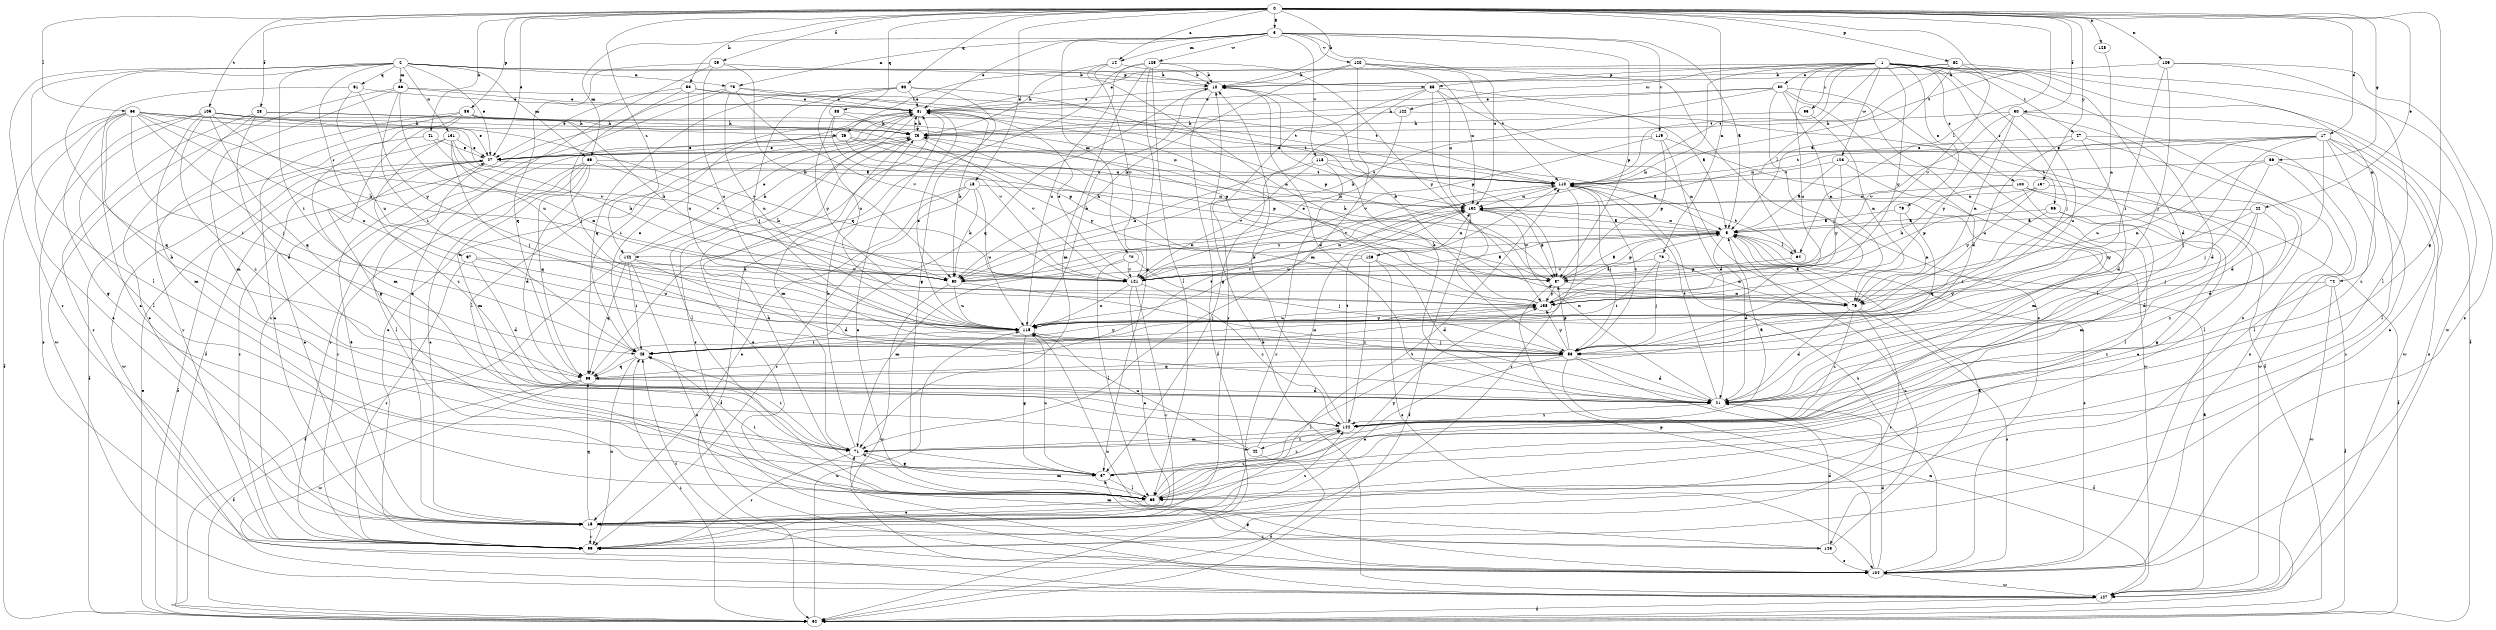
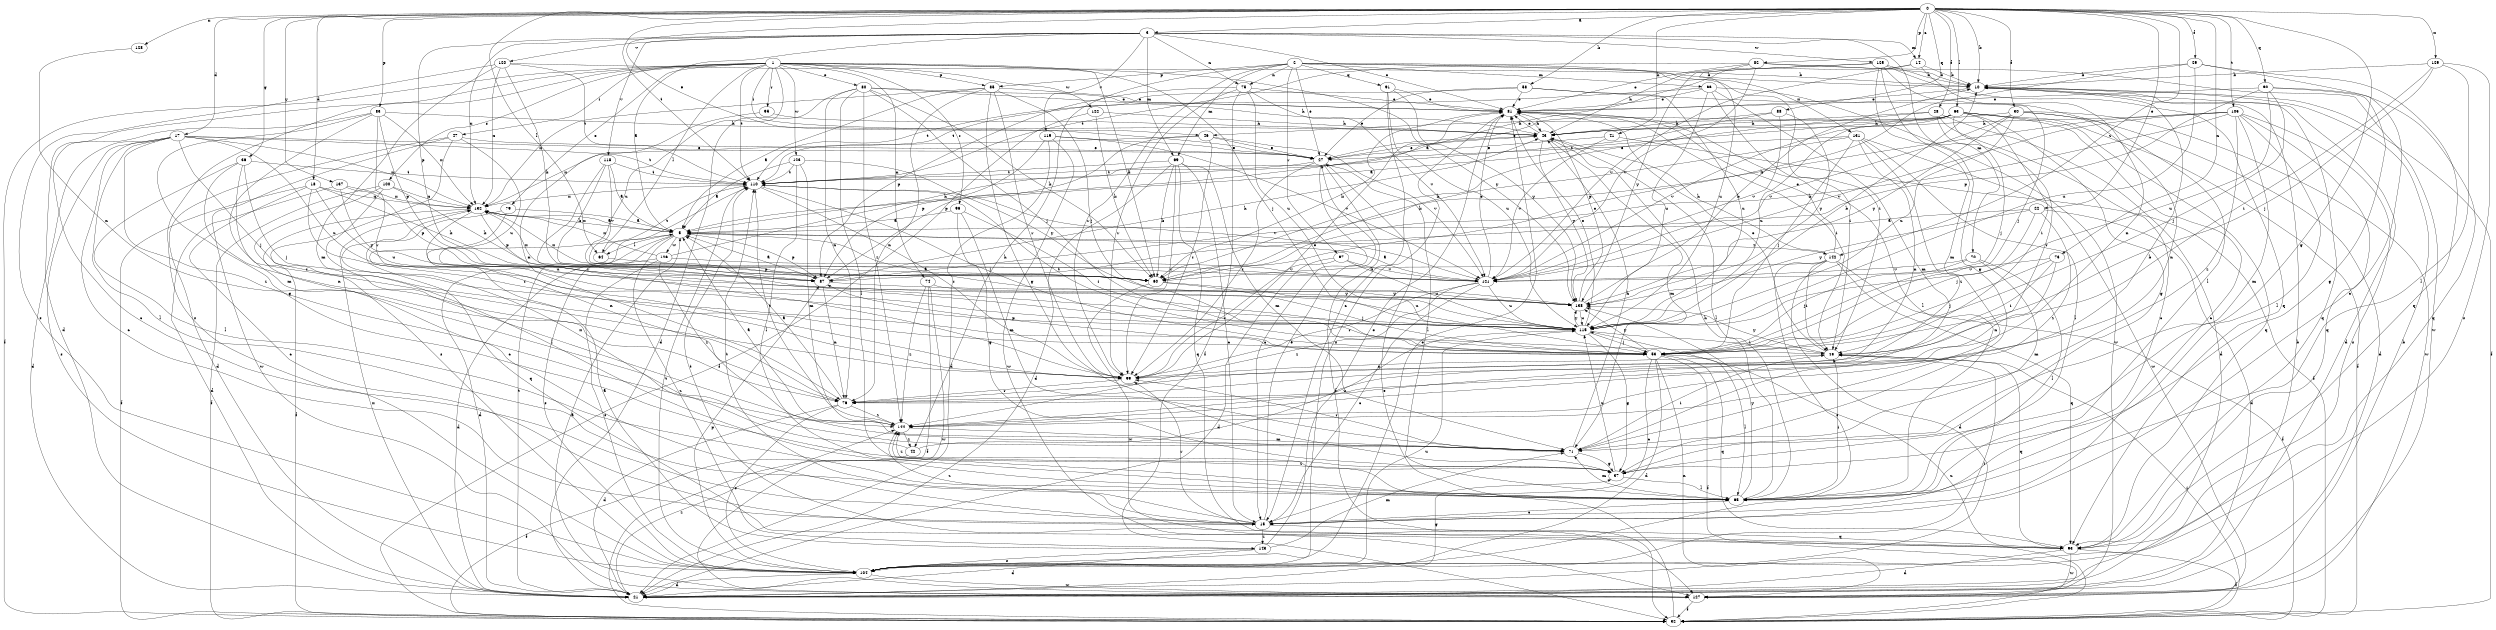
  strict digraph {
    0
    3
    10
    14
    17
    18
    22
    27
    28
    29
    30
    36
    37
    41
    58
    63
    64
    73
    82
    83
    88
    90
    105
    110
    128
    129
    137
    142
    69
    75
    5
    70
    81
    87
    118
    119
    120
    125
    132
    21
    32
    93
    43
    76
    121
    53
    104
    115
    15
    144
    65
    60
    99
    138
    127
    46
    48
    71
    1
    47
    74
    79
    80
    85
    95
    96
    100
    122
    123
    2
    42
    66
    91
    97
    131
    126
    143
    0 -> 3 [label=a]
    0 -> 10 [label=b]
    0 -> 14 [label=c]
    0 -> 17 [label=d]
    0 -> 18 [label=d]
    0 -> 22 [label=e]
    0 -> 27 [label=e]
    0 -> 28 [label=f]
    0 -> 29 [label=f]
    0 -> 30 [label=f]
    0 -> 36 [label=g]
    0 -> 37 [label=g]
    0 -> 41 [label=h]
    0 -> 58 [label=k]
    0 -> 63 [label=l]
    0 -> 64 [label=l]
    0 -> 73 [label=n]
    0 -> 82 [label=p]
    0 -> 83 [label=p]
    0 -> 88 [label=q]
    0 -> 90 [label=q]
    0 -> 105 [label=t]
    0 -> 110 [label=t]
    0 -> 128 [label=x]
    0 -> 129 [label=x]
    0 -> 137 [label=y]
    0 -> 142 [label=z]
    3 -> 14 [label=m]
    3 -> 69 [label=m]
    3 -> 75 [label=n]
    3 -> 5 [label=a]
    3 -> 70 [label=m]
    3 -> 81 [label=o]
    3 -> 87 [label=p]
    3 -> 118 [label=v]
    3 -> 119 [label=v]
    3 -> 120 [label=v]
    3 -> 125 [label=w]
    3 -> 132 [label=x]
    10 -> 81 [label=o]
    10 -> 21 [label=d]
    10 -> 32 [label=f]
    10 -> 93 [label=q]
    14 -> 10 [label=b]
    14 -> 43 [label=h]
    14 -> 76 [label=n]
    14 -> 121 [label=v]
    17 -> 27 [label=e]
    17 -> 110 [label=t]
    17 -> 132 [label=x]
    17 -> 21 [label=d]
    17 -> 53 [label=j]
    17 -> 104 [label=s]
    17 -> 115 [label=u]
    17 -> 15 [label=c]
    17 -> 144 [label=z]
    17 -> 65 [label=l]
    18 -> 132 [label=x]
    18 -> 32 [label=f]
    18 -> 115 [label=u]
    18 -> 15 [label=c]
    18 -> 60 [label=k]
    18 -> 99 [label=r]
    22 -> 5 [label=a]
    22 -> 21 [label=d]
    22 -> 53 [label=j]
    22 -> 144 [label=z]
    22 -> 138 [label=y]
    27 -> 110 [label=t]
    27 -> 32 [label=f]
    27 -> 15 [label=c]
    27 -> 65 [label=l]
    27 -> 99 [label=r]
    28 -> 21 [label=d]
    28 -> 43 [label=h]
    28 -> 15 [label=c]
    28 -> 60 [label=k]
    28 -> 99 [label=r]
    29 -> 10 [label=b]
    29 -> 93 [label=q]
    29 -> 115 [label=u]
    29 -> 15 [label=c]
    29 -> 60 [label=k]
    30 -> 21 [label=d]
    30 -> 43 [label=h]
    30 -> 76 [label=n]
    30 -> 121 [label=v]
    30 -> 115 [label=u]
    30 -> 138 [label=y]
    30 -> 127 [label=w]
    36 -> 110 [label=t]
    36 -> 76 [label=n]
    36 -> 53 [label=j]
    36 -> 65 [label=l]
    36 -> 99 [label=r]
    37 -> 115 [label=u]
    37 -> 144 [label=z]
    37 -> 65 [label=l]
    41 -> 27 [label=e]
    41 -> 32 [label=f]
    41 -> 121 [label=v]
    58 -> 27 [label=e]
    58 -> 110 [label=t]
    58 -> 81 [label=o]
    58 -> 53 [label=j]
    58 -> 115 [label=u]
    63 -> 27 [label=e]
    63 -> 37 [label=g]
    63 -> 5 [label=a]
    63 -> 32 [label=f]
    63 -> 93 [label=q]
    63 -> 121 [label=v]
    63 -> 53 [label=j]
    63 -> 115 [label=u]
    63 -> 15 [label=c]
    63 -> 46 [label=h]
    63 -> 48 [label=i]
    64 -> 110 [label=t]
    64 -> 87 [label=p]
    73 -> 76 [label=n]
    73 -> 121 [label=v]
    73 -> 53 [label=j]
    73 -> 48 [label=i]
    82 -> 10 [label=b]
    82 -> 110 [label=t]
    82 -> 5 [label=a]
    82 -> 81 [label=o]
    82 -> 121 [label=v]
    82 -> 127 [label=w]
    83 -> 37 [label=g]
    83 -> 87 [label=p]
    83 -> 132 [label=x]
    83 -> 43 [label=h]
    83 -> 15 [label=c]
    83 -> 99 [label=r]
    83 -> 71 [label=m]
    88 -> 110 [label=t]
    88 -> 43 [label=h]
    88 -> 121 [label=v]
    88 -> 138 [label=y]
    90 -> 37 [label=g]
    90 -> 81 [label=o]
    90 -> 87 [label=p]
    90 -> 93 [label=q]
    90 -> 53 [label=j]
    90 -> 115 [label=u]
    105 -> 87 [label=p]
    105 -> 93 [label=q]
    105 -> 43 [label=h]
    105 -> 121 [label=v]
    105 -> 104 [label=s]
    105 -> 144 [label=z]
    105 -> 65 [label=l]
    105 -> 60 [label=k]
    105 -> 71 [label=m]
    110 -> 132 [label=x]
    110 -> 121 [label=v]
    110 -> 53 [label=j]
    110 -> 99 [label=r]
    128 -> 76 [label=n]
    129 -> 10 [label=b]
    129 -> 53 [label=j]
    129 -> 104 [label=s]
    129 -> 65 [label=l]
    129 -> 48 [label=i]
    137 -> 87 [label=p]
    137 -> 132 [label=x]
    137 -> 21 [label=d]
    137 -> 138 [label=y]
    142 -> 81 [label=o]
    142 -> 21 [label=d]
    142 -> 32 [label=f]
    142 -> 93 [label=q]
    142 -> 43 [label=h]
    142 -> 104 [label=s]
    142 -> 60 [label=k]
    142 -> 48 [label=i]
    69 -> 110 [label=t]
    69 -> 21 [label=d]
    69 -> 93 [label=q]
    69 -> 15 [label=c]
    69 -> 60 [label=k]
    69 -> 99 [label=r]
    69 -> 71 [label=m]
    75 -> 81 [label=o]
    75 -> 87 [label=p]
    75 -> 32 [label=f]
    75 -> 121 [label=v]
    75 -> 115 [label=u]
    75 -> 99 [label=r]
    5 -> 64 [label=l]
    5 -> 142 [label=z]
    5 -> 87 [label=p]
    5 -> 132 [label=x]
    5 -> 21 [label=d]
    5 -> 104 [label=s]
    5 -> 126 [label=w]
    5 -> 143 [label=z]
    70 -> 121 [label=v]
    70 -> 53 [label=j]
    70 -> 65 [label=l]
    70 -> 71 [label=m]
    81 -> 43 [label=h]
    81 -> 104 [label=s]
    81 -> 65 [label=l]
    81 -> 60 [label=k]
    81 -> 48 [label=i]
    87 -> 5 [label=a]
    87 -> 43 [label=h]
    87 -> 76 [label=n]
    87 -> 138 [label=y]
    118 -> 110 [label=t]
    118 -> 5 [label=a]
    118 -> 121 [label=v]
    118 -> 60 [label=k]
    118 -> 99 [label=r]
    119 -> 27 [label=e]
    119 -> 87 [label=p]
    119 -> 21 [label=d]
    119 -> 121 [label=v]
    119 -> 127 [label=w]
    120 -> 10 [label=b]
    120 -> 110 [label=t]
    120 -> 132 [label=x]
    120 -> 104 [label=s]
    120 -> 60 [label=k]
    120 -> 71 [label=m]
    125 -> 10 [label=b]
    125 -> 37 [label=g]
    125 -> 93 [label=q]
    125 -> 115 [label=u]
    125 -> 65 [label=l]
    125 -> 138 [label=y]
    125 -> 71 [label=m]
    132 -> 5 [label=a]
    132 -> 87 [label=p]
    132 -> 32 [label=f]
    132 -> 115 [label=u]
    21 -> 10 [label=b]
    21 -> 110 [label=t]
    21 -> 132 [label=x]
    21 -> 144 [label=z]
    32 -> 27 [label=e]
    32 -> 115 [label=u]
    32 -> 48 [label=i]
    93 -> 110 [label=t]
    93 -> 21 [label=d]
    93 -> 32 [label=f]
    93 -> 127 [label=w]
    43 -> 27 [label=e]
    43 -> 81 [label=o]
    43 -> 65 [label=l]
    43 -> 138 [label=y]
    43 -> 71 [label=m]
    76 -> 5 [label=a]
    76 -> 21 [label=d]
    76 -> 104 [label=s]
    76 -> 144 [label=z]
-   76 -> 99 [label=r]
+   99 -> 76 [label=r]
    121 -> 5 [label=a]
    121 -> 81 [label=o]
    121 -> 132 [label=x]
    121 -> 115 [label=u]
    121 -> 15 [label=c]
    121 -> 144 [label=z]
    121 -> 99 [label=r]
    53 -> 110 [label=t]
    53 -> 87 [label=p]
    53 -> 21 [label=d]
    53 -> 32 [label=f]
    53 -> 93 [label=q]
    53 -> 15 [label=c]
    53 -> 65 [label=l]
    53 -> 138 [label=y]
    53 -> 127 [label=n]
    104 -> 37 [label=g]
    104 -> 110 [label=t]
    104 -> 81 [label=o]
    104 -> 87 [label=p]
    104 -> 21 [label=d]
    104 -> 115 [label=u]
    104 -> 127 [label=w]
    104 -> 48 [label=i]
    115 -> 10 [label=b]
    115 -> 37 [label=g]
    115 -> 81 [label=o]
    115 -> 53 [label=j]
    115 -> 138 [label=y]
    115 -> 48 [label=i]
    15 -> 27 [label=e]
    15 -> 110 [label=t]
    15 -> 93 [label=q]
    15 -> 144 [label=z]
    15 -> 99 [label=r]
    15 -> 143 [label=z]
    144 -> 10 [label=b]
    144 -> 110 [label=t]
    144 -> 5 [label=a]
    144 -> 71 [label=m]
    144 -> 42 [label=z]
    65 -> 43 [label=h]
    65 -> 15 [label=c]
    65 -> 144 [label=z]
    65 -> 138 [label=y]
    65 -> 48 [label=i]
    65 -> 71 [label=m]
    60 -> 132 [label=x]
    60 -> 53 [label=j]
    60 -> 115 [label=u]
    60 -> 127 [label=w]
    99 -> 81 [label=o]
    138 -> 10 [label=b]
-   138 -> 5 [label=f]
+   138 -> 5 [label=a]
    138 -> 81 [label=o]
    138 -> 115 [label=u]
    127 -> 10 [label=b]
    127 -> 5 [label=a]
    127 -> 32 [label=f]
    46 -> 27 [label=e]
    46 -> 87 [label=p]
    46 -> 132 [label=x]
    46 -> 121 [label=v]
    46 -> 99 [label=r]
    48 -> 81 [label=o]
    48 -> 93 [label=q]
    48 -> 99 [label=x]
    48 -> 138 [label=y]
    71 -> 37 [label=g]
    71 -> 43 [label=h]
    71 -> 99 [label=r]
    71 -> 48 [label=i]
    1 -> 64 [label=l]
    1 -> 110 [label=t]
    1 -> 21 [label=d]
    1 -> 32 [label=f]
    1 -> 53 [label=j]
    1 -> 104 [label=s]
    1 -> 115 [label=u]
    1 -> 60 [label=k]
    1 -> 138 [label=y]
    1 -> 46 [label=i]
    1 -> 47 [label=i]
    1 -> 74 [label=n]
    1 -> 79 [label=o]
    1 -> 80 [label=o]
    1 -> 85 [label=p]
    1 -> 95 [label=r]
    1 -> 96 [label=r]
    1 -> 100 [label=s]
    1 -> 122 [label=w]
    1 -> 123 [label=w]
    47 -> 27 [label=e]
    47 -> 21 [label=d]
    47 -> 104 [label=s]
    47 -> 115 [label=u]
    47 -> 127 [label=w]
    74 -> 32 [label=f]
    74 -> 144 [label=z]
    74 -> 138 [label=y]
    74 -> 127 [label=w]
    79 -> 5 [label=a]
    79 -> 93 [label=q]
    79 -> 76 [label=n]
    80 -> 81 [label=o]
    80 -> 21 [label=d]
    80 -> 43 [label=h]
    80 -> 76 [label=n]
    80 -> 53 [label=j]
    80 -> 144 [label=z]
    80 -> 65 [label=l]
    80 -> 60 [label=k]
    85 -> 37 [label=g]
    85 -> 5 [label=a]
    85 -> 81 [label=o]
    85 -> 132 [label=x]
    85 -> 76 [label=n]
    85 -> 53 [label=j]
    85 -> 99 [label=r]
    95 -> 43 [label=h]
    95 -> 76 [label=n]
    96 -> 37 [label=g]
    96 -> 5 [label=a]
    96 -> 48 [label=i]
    96 -> 71 [label=m]
    100 -> 132 [label=x]
    100 -> 32 [label=f]
    100 -> 15 [label=c]
    100 -> 65 [label=l]
    100 -> 60 [label=k]
    122 -> 32 [label=f]
    122 -> 43 [label=h]
    122 -> 60 [label=k]
    123 -> 110 [label=t]
    123 -> 5 [label=a]
    123 -> 65 [label=l]
    123 -> 138 [label=y]
    123 -> 71 [label=m]
    2 -> 10 [label=b]
    2 -> 27 [label=e]
    2 -> 69 [label=m]
    2 -> 75 [label=n]
    2 -> 99 [label=r]
    2 -> 48 [label=i]
    2 -> 85 [label=p]
    2 -> 42 [label=h]
    2 -> 66 [label=m]
    2 -> 91 [label=q]
    2 -> 97 [label=r]
    2 -> 131 [label=x]
    42 -> 132 [label=x]
    42 -> 32 [label=f]
    42 -> 115 [label=u]
    66 -> 110 [label=t]
    66 -> 81 [label=o]
    66 -> 115 [label=u]
    66 -> 127 [label=w]
    66 -> 48 [label=i]
    66 -> 71 [label=m]
    91 -> 81 [label=o]
    91 -> 115 [label=u]
    91 -> 15 [label=c]
    91 -> 138 [label=y]
    97 -> 21 [label=d]
    97 -> 121 [label=v]
    97 -> 115 [label=u]
    97 -> 99 [label=r]
    131 -> 27 [label=e]
    131 -> 76 [label=n]
    131 -> 53 [label=j]
    131 -> 144 [label=z]
-   2 -> 65 [label=l]
+   131 -> 65 [label=l]
    131 -> 60 [label=k]
    131 -> 127 [label=w]
    126 -> 132 [label=x]
    126 -> 21 [label=d]
    126 -> 43 [label=h]
    126 -> 121 [label=v]
    126 -> 104 [label=s]
    126 -> 144 [label=z]
    143 -> 5 [label=a]
    143 -> 81 [label=o]
    143 -> 21 [label=d]
    143 -> 104 [label=s]
    143 -> 71 [label=m]
  }
